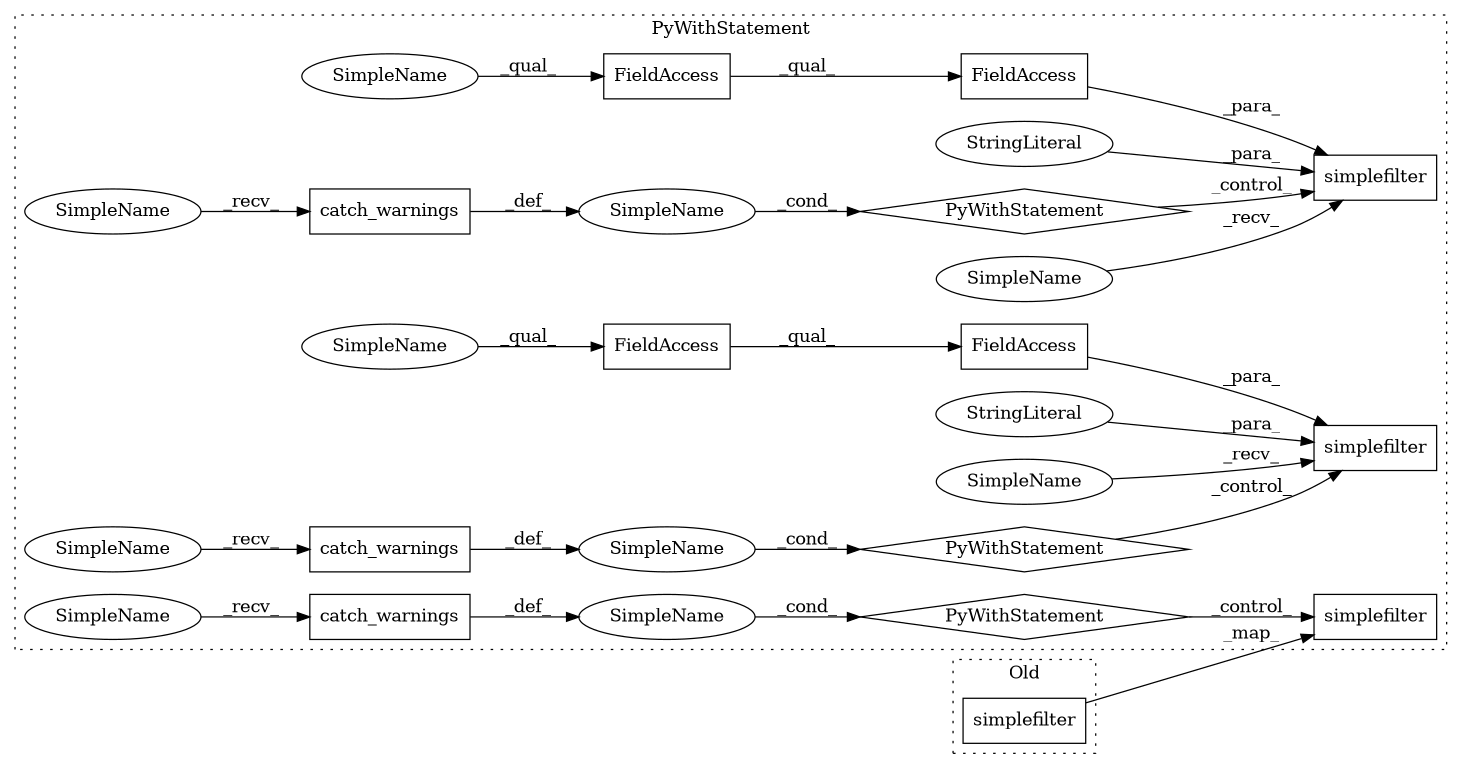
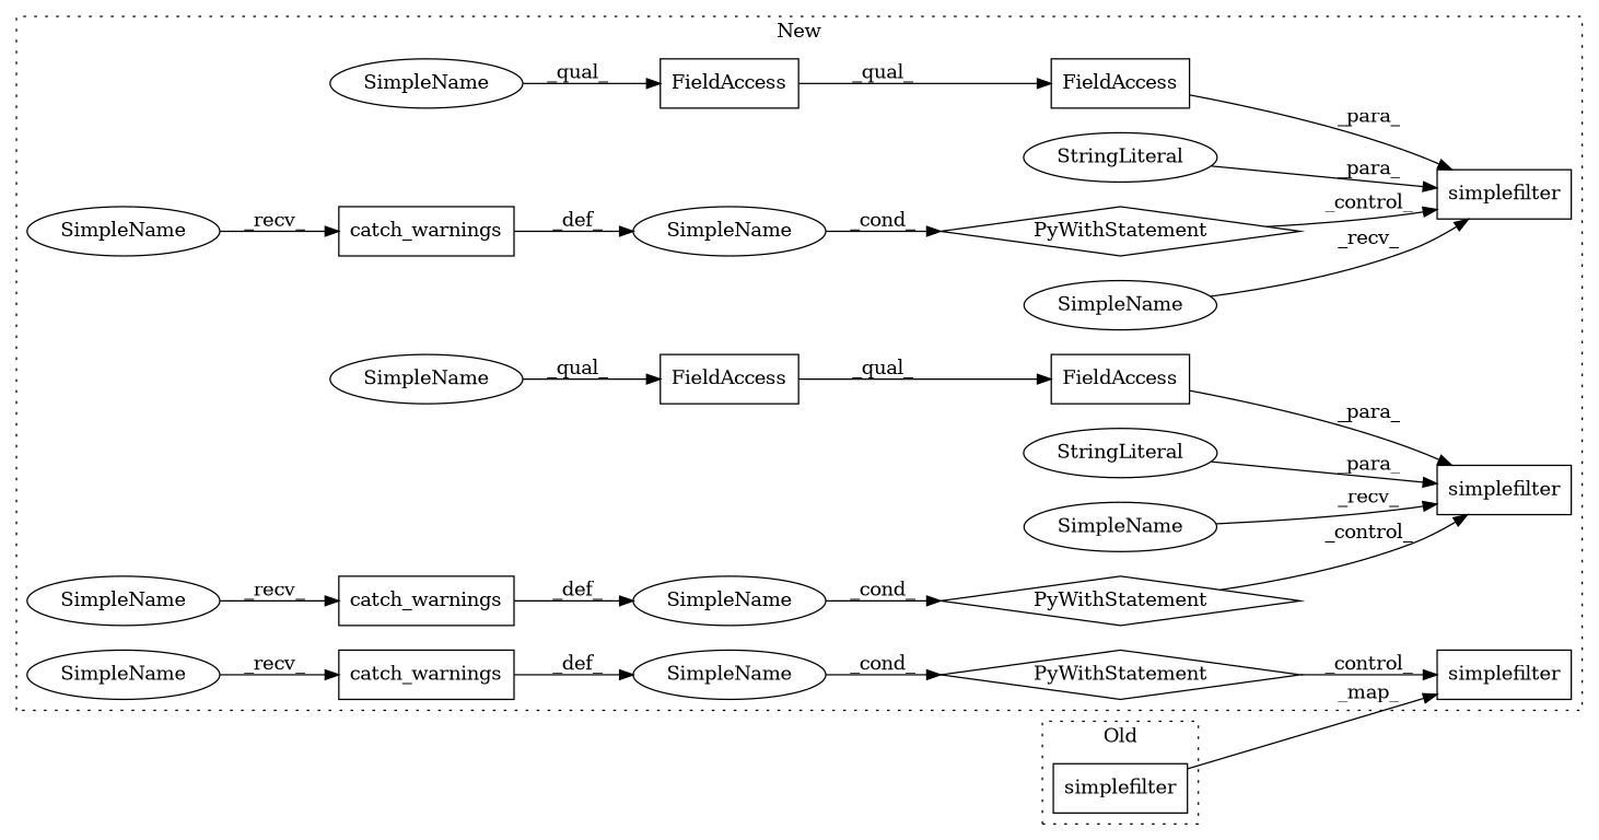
  digraph {
    rankdir=LR
    node [a=42 l=8 shape=ellipse]
    n1 [a=32 l="13,1" label=simplefilter s="9523,9582" shape=box]
    n2 [label=SimpleName l=""]
    n3 [a=104 l="10,2" label=PyWithStatement s="9469,9504" shape=diamond]
    n4 [a=32 l=16 label=catch_warnings s=9488 shape=box]
    n5 [a=32 l="13,1" label=simplefilter s="9181,9240" shape=box]
    n6 [label=SimpleName l=""]
    n7 [a=104 l="10,2" label=PyWithStatement s="9127,9162" shape=diamond]
    n8 [a=22 l=37 label=FieldAccess s=9203 shape=box]
    n9 [a=22 l=17 label=FieldAccess s=9203 shape=box]
    n10 [a=45 label=StringLiteral s=9194]
    n11 [a=32 l=16 label=catch_warnings s=9146 shape=box]
    n12 [a=22 l=17 label=FieldAccess s=8546 shape=box]
    n13 [a=22 l=37 label=FieldAccess s=8546 shape=box]
    n14 [a=32 l="13,1" label=simplefilter s="8524,8583" shape=box]
    n15 [label=SimpleName l=""]
    n16 [a=104 l="10,2" label=PyWithStatement s="8470,8505" shape=diamond]
    n17 [a=45 label=StringLiteral s=8537]
    n18 [a=32 l=16 label=catch_warnings s=8489 shape=box]
    n19 [label=SimpleName s=8480]
    n20 [label=SimpleName s=9479]
    n21 [label=SimpleName s=8515]
    n22 [label=SimpleName s=9172]
    n23 [label=SimpleName s=9137]
    n24 [l=6 label=SimpleName s=9203]
    n25 [l=6 label=SimpleName s=8546]
    n26 [a=32 l="13,1" label=simplefilter s="7373,7432" shape=box]
    subgraph cluster_1 {
-     label=PyWithStatement
+     label=New
      style=dotted
      n1
      n2
      n3
      n4
      n5
      n6
      n7
      n8
      n9
      n10
      n11
      n12
      n13
      n14
      n15
      n16
      n17
      n18
      n19
      n20
      n21
      n22
      n23
      n24
      n25
    }
    subgraph cluster_2 {
      label=Old
      style=dotted
      n26
    }
    n2 -> n3 [label=_cond_]
    n3 -> n1 [label=_control_]
    n4 -> n2 [label=_def_]
    n6 -> n7 [label=_cond_]
    n7 -> n5 [label=_control_]
    n8 -> n5 [label=_para_]
    n9 -> n8 [label=_qual_]
    n10 -> n5 [label=_para_]
    n11 -> n6 [label=_def_]
    n12 -> n13 [label=_qual_]
    n13 -> n14 [label=_para_]
    n15 -> n16 [label=_cond_]
    n16 -> n14 [label=_control_]
    n17 -> n14 [label=_para_]
    n18 -> n15 [label=_def_]
    n19 -> n18 [label=_recv_]
    n20 -> n4 [label=_recv_]
    n21 -> n14 [label=_recv_]
    n22 -> n5 [label=_recv_]
    n23 -> n11 [label=_recv_]
    n24 -> n9 [label=_qual_]
    n25 -> n12 [label=_qual_]
    n26 -> n1 [label=_map_]
  }
